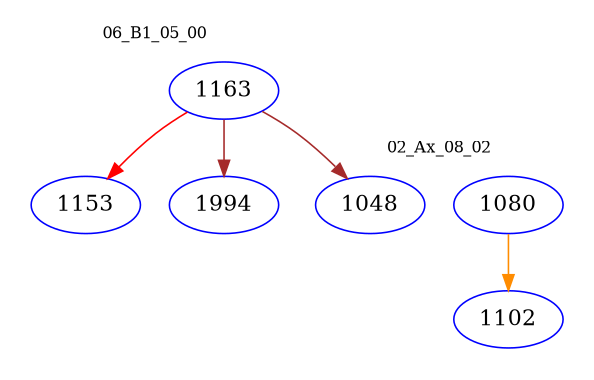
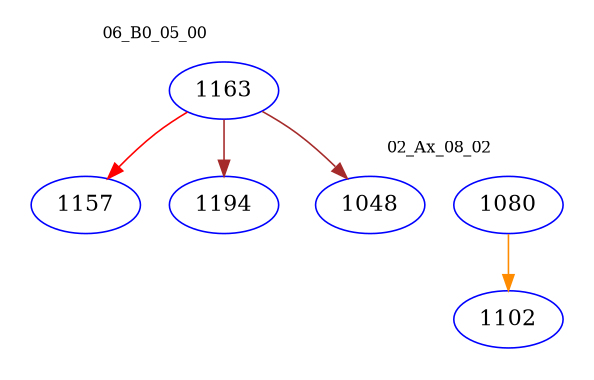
  digraph {
    node [color=blue]
    edge [color=brown]
    n1 [label=1080]
    n2 [label=1048]
    n3 [label=1102]
    n4 [label=1163]
-   n5 [label=1153]
-   n6 [label=1994]
+   n5 [label=1157]
+   n6 [label=1194]
    subgraph cluster_1 {
      color=white
      fontsize=10
      label="02_Ax_08_02"
      n1
      n2
      n3
    }
    subgraph cluster_2 {
      color=white
      fontsize=10
-     label="06_B1_05_00"
+     label="06_B0_05_00"
      n4
      n5
      n6
    }
    n1 -> n3 [color=darkorange]
    n4 -> n2
    n4 -> n5 [color=red]
    n4 -> n6
  }
